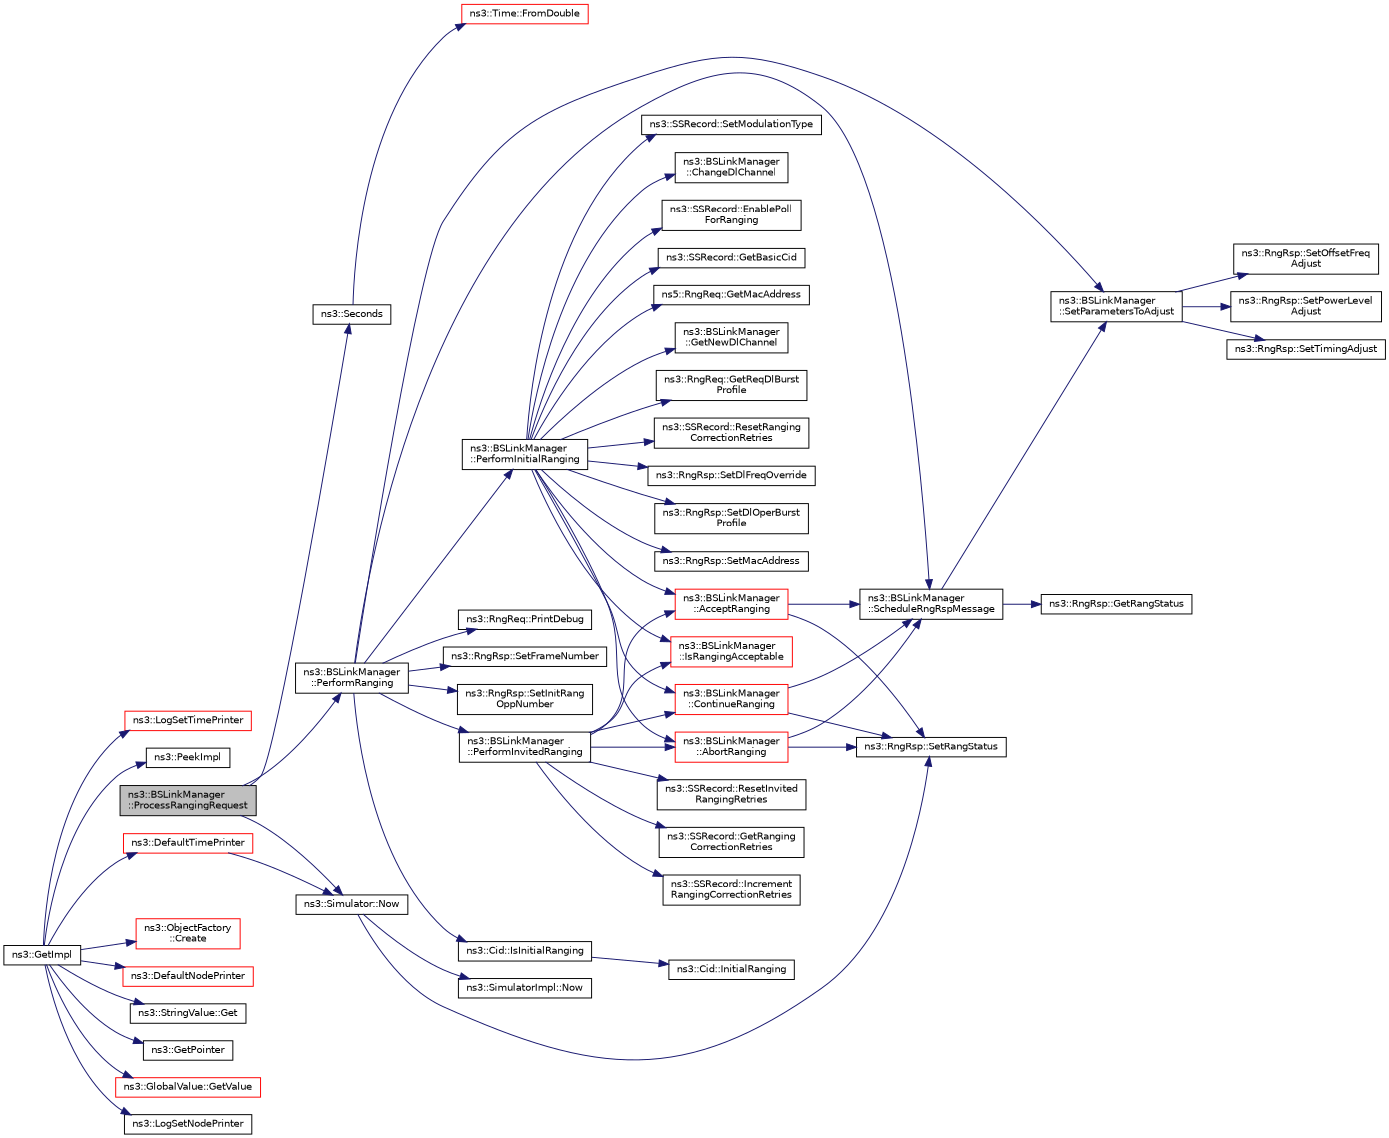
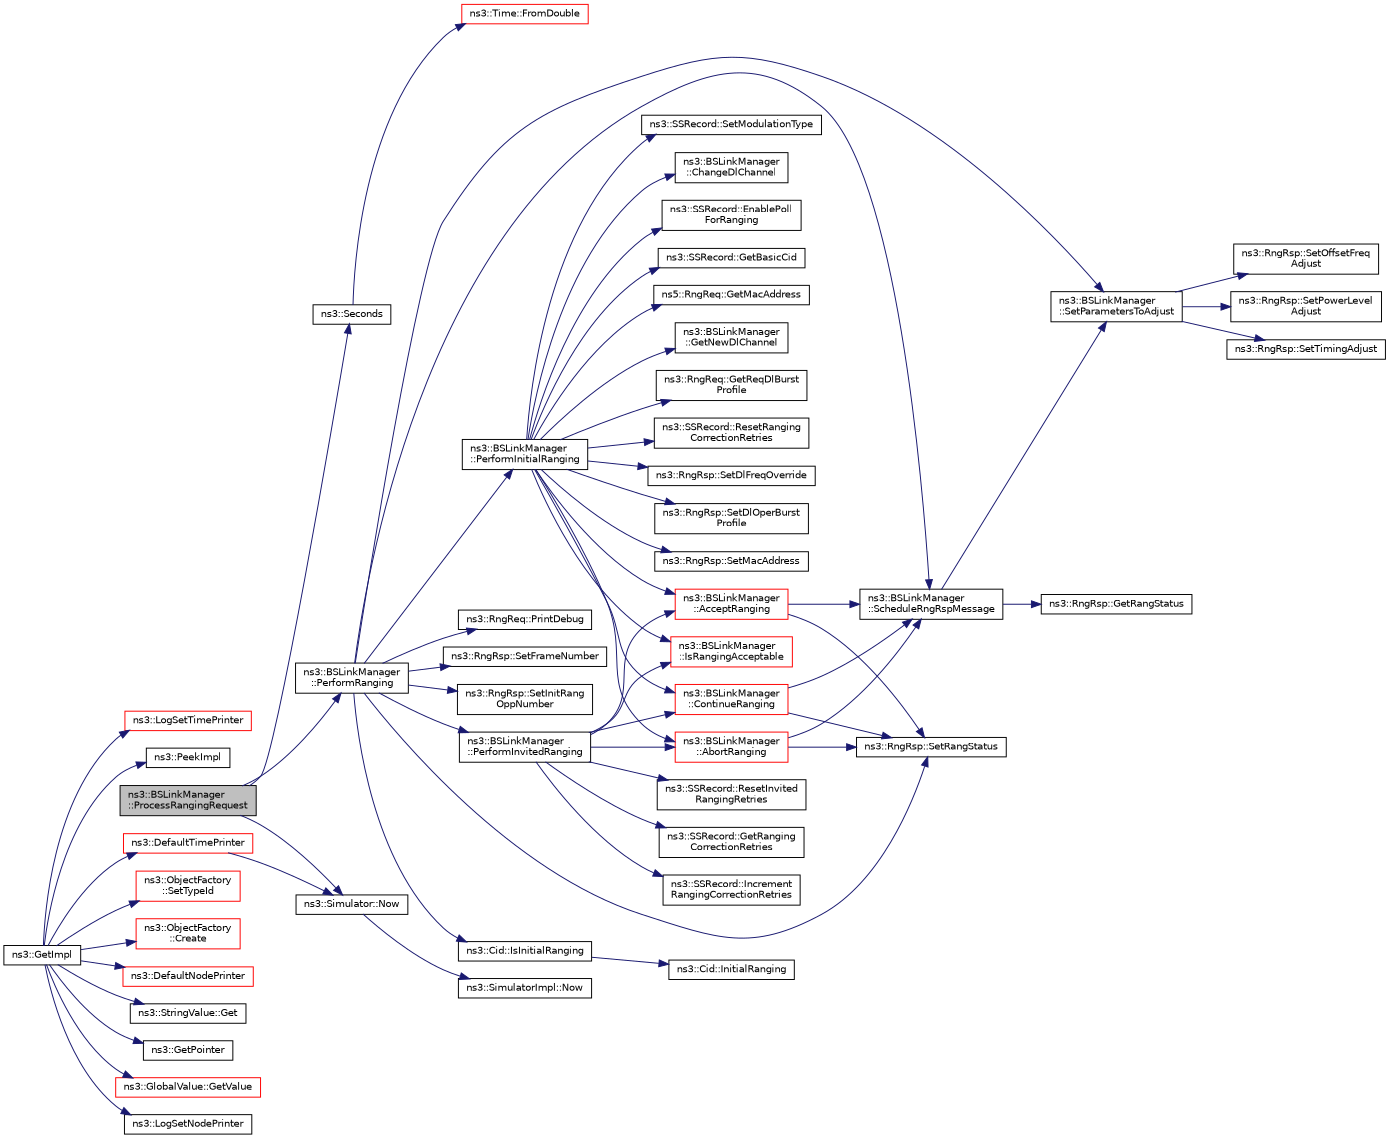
  digraph {
    rankdir=LR
    node [color=black fillcolor=white fontname=Helvetica fontsize=10 shape=record style=filled]
    edge [color=midnightblue fontname=Helvetica fontsize=10 labelfontname=Helvetica labelfontsize=10 style=solid]
    n1 [fillcolor=grey75 fontcolor=black height=0.2 label="ns3::BSLinkManager\l::ProcessRangingRequest" width=0.4]
    n2 [height=0.2 label="ns3::Simulator::Now" width=0.4]
    n3 [height=0.2 label="ns3::BSLinkManager\l::PerformRanging" width=0.4]
    n4 [height=0.2 label="ns3::Seconds" width=0.4]
    n5 [height=0.2 label="ns3::SimulatorImpl::Now" width=0.4]
    n6 [height=0.2 label="ns3::Cid::IsInitialRanging" width=0.4]
    n7 [height=0.2 label="ns3::BSLinkManager\l::PerformInitialRanging" width=0.4]
    n8 [height=0.2 label="ns3::BSLinkManager\l::ScheduleRngRspMessage" width=0.4]
    n9 [height=0.2 label="ns3::BSLinkManager\l::SetParametersToAdjust" width=0.4]
    n10 [height=0.2 label="ns3::RngRsp::SetRangStatus" width=0.4]
    n11 [height=0.2 label="ns3::BSLinkManager\l::PerformInvitedRanging" width=0.4]
    n12 [height=0.2 label="ns3::RngReq::PrintDebug" width=0.4]
    n13 [height=0.2 label="ns3::RngRsp::SetFrameNumber" width=0.4]
    n14 [height=0.2 label="ns3::RngRsp::SetInitRang\lOppNumber" width=0.4]
    n15 [color=red height=0.2 label="ns3::Time::FromDouble" width=0.4]
    n16 [height=0.2 label="ns3::GetImpl" width=0.4]
    n17 [color=red height=0.2 label="ns3::ObjectFactory\l::Create" width=0.4]
    n18 [color=red height=0.2 label="ns3::DefaultNodePrinter" width=0.4]
    n19 [color=red height=0.2 label="ns3::DefaultTimePrinter" width=0.4]
    n20 [height=0.2 label="ns3::StringValue::Get" width=0.4]
    n21 [height=0.2 label="ns3::GetPointer" width=0.4]
    n22 [color=red height=0.2 label="ns3::GlobalValue::GetValue" width=0.4]
    n23 [height=0.2 label="ns3::LogSetNodePrinter" width=0.4]
    n24 [color=red height=0.2 label="ns3::LogSetTimePrinter" width=0.4]
    n25 [height=0.2 label="ns3::PeekImpl" width=0.4]
+   n26 [color=red height=0.2 label="ns3::ObjectFactory\l::SetTypeId" width=0.4]
    n27 [height=0.2 label="ns3::Cid::InitialRanging" width=0.4]
    n28 [color=red height=0.2 label="ns3::BSLinkManager\l::AbortRanging" width=0.4]
    n29 [color=red height=0.2 label="ns3::BSLinkManager\l::AcceptRanging" width=0.4]
    n30 [height=0.2 label="ns3::BSLinkManager\l::ChangeDlChannel" width=0.4]
    n31 [color=red height=0.2 label="ns3::BSLinkManager\l::ContinueRanging" width=0.4]
    n32 [height=0.2 label="ns3::SSRecord::EnablePoll\lForRanging" width=0.4]
    n33 [height=0.2 label="ns3::SSRecord::GetBasicCid" width=0.4]
    n34 [height=0.2 label="ns5::RngReq::GetMacAddress" width=0.4]
    n35 [height=0.2 label="ns3::BSLinkManager\l::GetNewDlChannel" width=0.4]
    n36 [height=0.2 label="ns3::RngReq::GetReqDlBurst\lProfile" width=0.4]
    n37 [color=red height=0.2 label="ns3::BSLinkManager\l::IsRangingAcceptable" width=0.4]
    n38 [height=0.2 label="ns3::SSRecord::ResetRanging\lCorrectionRetries" width=0.4]
    n39 [height=0.2 label="ns3::RngRsp::SetDlFreqOverride" width=0.4]
    n40 [height=0.2 label="ns3::RngRsp::SetDlOperBurst\lProfile" width=0.4]
    n41 [height=0.2 label="ns3::RngRsp::SetMacAddress" width=0.4]
    n42 [height=0.2 label="ns3::SSRecord::SetModulationType" width=0.4]
    n43 [height=0.2 label="ns3::RngRsp::GetRangStatus" width=0.4]
    n44 [height=0.2 label="ns3::RngRsp::SetOffsetFreq\lAdjust" width=0.4]
    n45 [height=0.2 label="ns3::RngRsp::SetPowerLevel\lAdjust" width=0.4]
    n46 [height=0.2 label="ns3::RngRsp::SetTimingAdjust" width=0.4]
    n47 [height=0.2 label="ns3::SSRecord::ResetInvited\lRangingRetries" width=0.4]
    n48 [height=0.2 label="ns3::SSRecord::GetRanging\lCorrectionRetries" width=0.4]
    n49 [height=0.2 label="ns3::SSRecord::Increment\lRangingCorrectionRetries" width=0.4]
    n1 -> n2
    n1 -> n3
    n1 -> n4
    n2 -> n5
    n3 -> n6
    n3 -> n7
    n3 -> n8
    n3 -> n9
-   n2 -> n10
+   n3 -> n10
    n3 -> n11
    n3 -> n12
    n3 -> n13
    n3 -> n14
    n4 -> n15
    n6 -> n27
    n7 -> n28
    n7 -> n29
    n7 -> n30
    n7 -> n31
    n7 -> n32
    n7 -> n33
    n7 -> n34
    n7 -> n35
    n7 -> n36
    n7 -> n37
    n7 -> n38
    n7 -> n39
    n7 -> n40
    n7 -> n41
    n7 -> n42
    n8 -> n9
    n8 -> n43
    n9 -> n44
    n9 -> n45
    n9 -> n46
    n11 -> n28
    n11 -> n29
    n11 -> n31
    n11 -> n37
    n11 -> n47
    n11 -> n48
    n11 -> n49
    n16 -> n17
    n16 -> n18
    n16 -> n19
    n16 -> n20
    n16 -> n21
    n16 -> n22
    n16 -> n23
    n16 -> n24
    n16 -> n25
+   n16 -> n26
    n19 -> n2
    n28 -> n8
    n28 -> n10
    n29 -> n8
    n29 -> n10
    n31 -> n8
    n31 -> n10
  }
